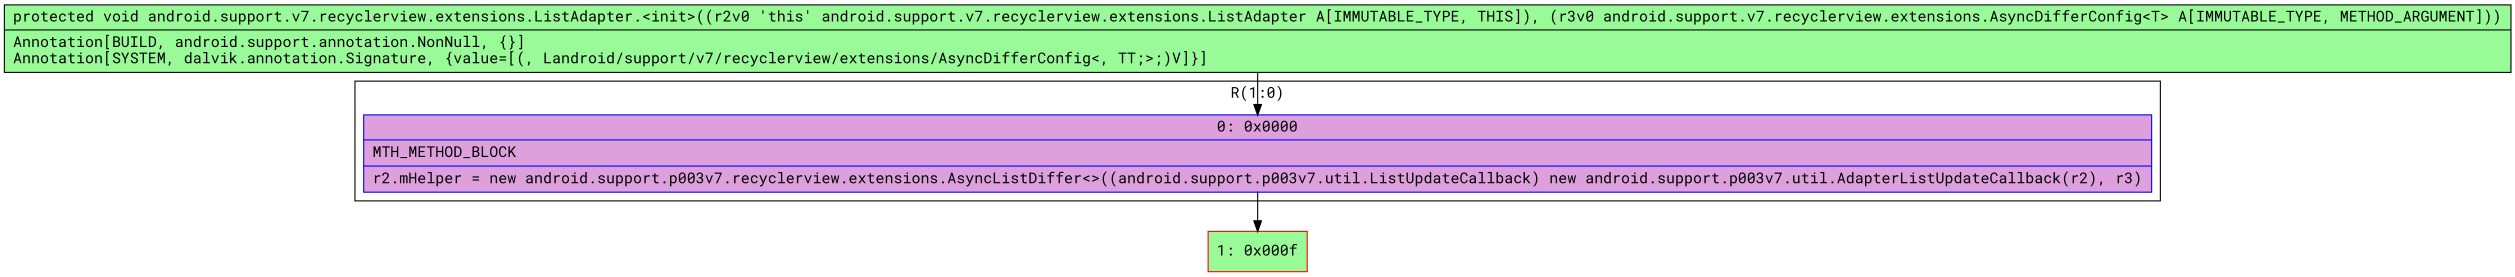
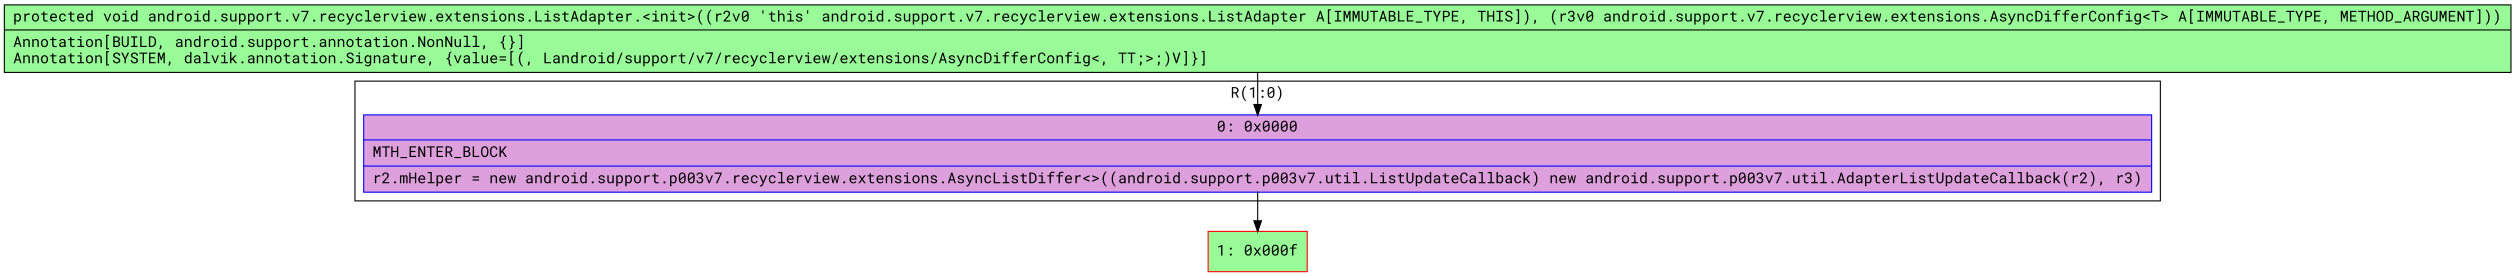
  digraph {
    fontname="Roboto Mono"
    node [shape=record style=filled fillcolor=palegreen fontname="Roboto Mono"]
    edge [fontname="Roboto Mono"]
-   n1 [color=blue label="{0\:\ 0x0000|MTH_METHOD_BLOCK\l|r2.mHelper = new android.support.p003v7.recyclerview.extensions.AsyncListDiffer\<\>((android.support.p003v7.util.ListUpdateCallback) new android.support.p003v7.util.AdapterListUpdateCallback(r2), r3)\l}" fillcolor=plum]
+   n1 [color=blue label="{0\:\ 0x0000|MTH_ENTER_BLOCK\l|r2.mHelper = new android.support.p003v7.recyclerview.extensions.AsyncListDiffer\<\>((android.support.p003v7.util.ListUpdateCallback) new android.support.p003v7.util.AdapterListUpdateCallback(r2), r3)\l}" fillcolor=plum]
    n2 [color=red label="{1\:\ 0x000f}"]
    n3 [label="{protected void android.support.v7.recyclerview.extensions.ListAdapter.\<init\>((r2v0 'this' android.support.v7.recyclerview.extensions.ListAdapter A[IMMUTABLE_TYPE, THIS]), (r3v0 android.support.v7.recyclerview.extensions.AsyncDifferConfig\<T\> A[IMMUTABLE_TYPE, METHOD_ARGUMENT]))  | Annotation[BUILD, android.support.annotation.NonNull, \{\}]\lAnnotation[SYSTEM, dalvik.annotation.Signature, \{value=[(, Landroid\/support\/v7\/recyclerview\/extensions\/AsyncDifferConfig\<, TT;\>;)V]\}]\l}"]
    subgraph cluster_1 {
      label="R(1:0)"
      n1
    }
    n1 -> n2
    n3 -> n1
  }
